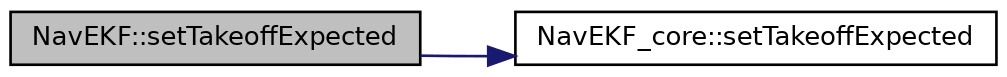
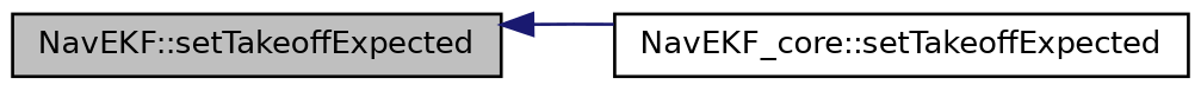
  digraph {
    rankdir=LR
    node [color=black fontname=Helvetica fontsize=10 shape=record style=filled]
    n1 [fillcolor=grey75 fontcolor=black height=0.2 label="NavEKF::setTakeoffExpected" width=0.4]
    n2 [fillcolor=white height=0.2 label="NavEKF_core::setTakeoffExpected" width=0.4]
-   n1 -> n2 [color=midnightblue fontname=Helvetica fontsize=10 labelfontname=Helvetica labelfontsize=10 style=solid]
+   n2 -> n1 [color=midnightblue fontname=Helvetica fontsize=10 labelfontname=Helvetica labelfontsize=10 style=solid]
  }
